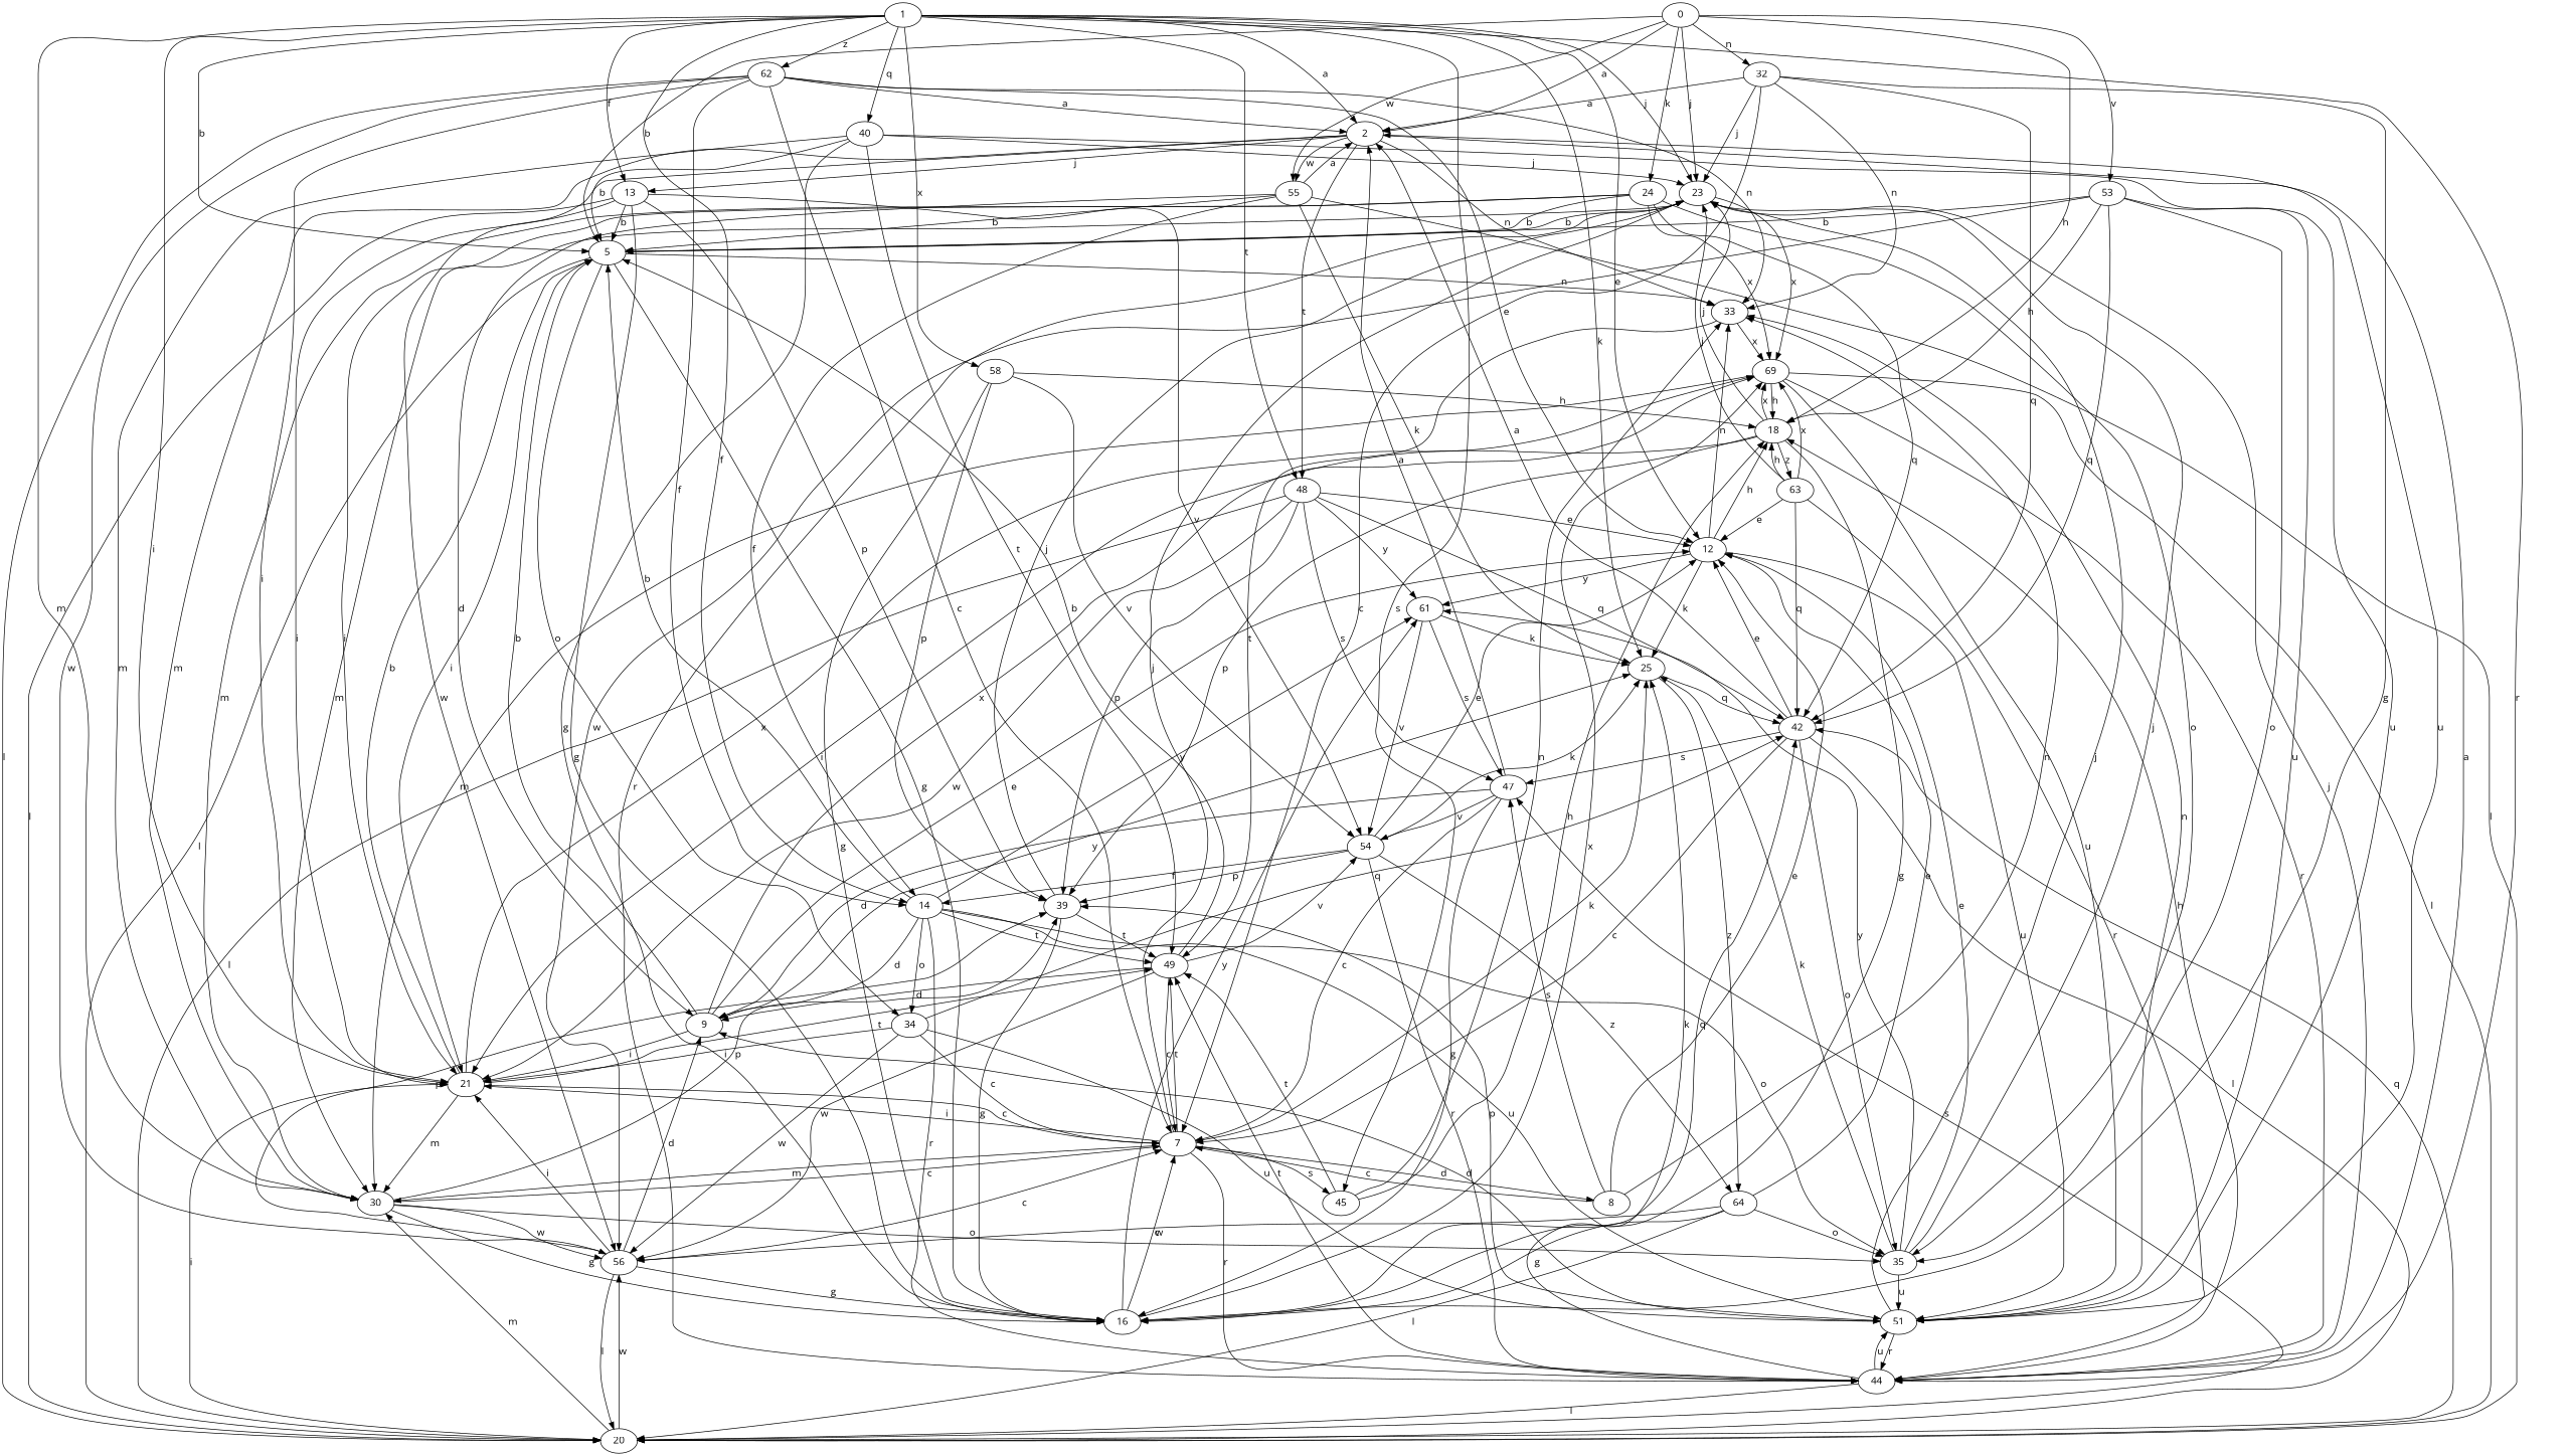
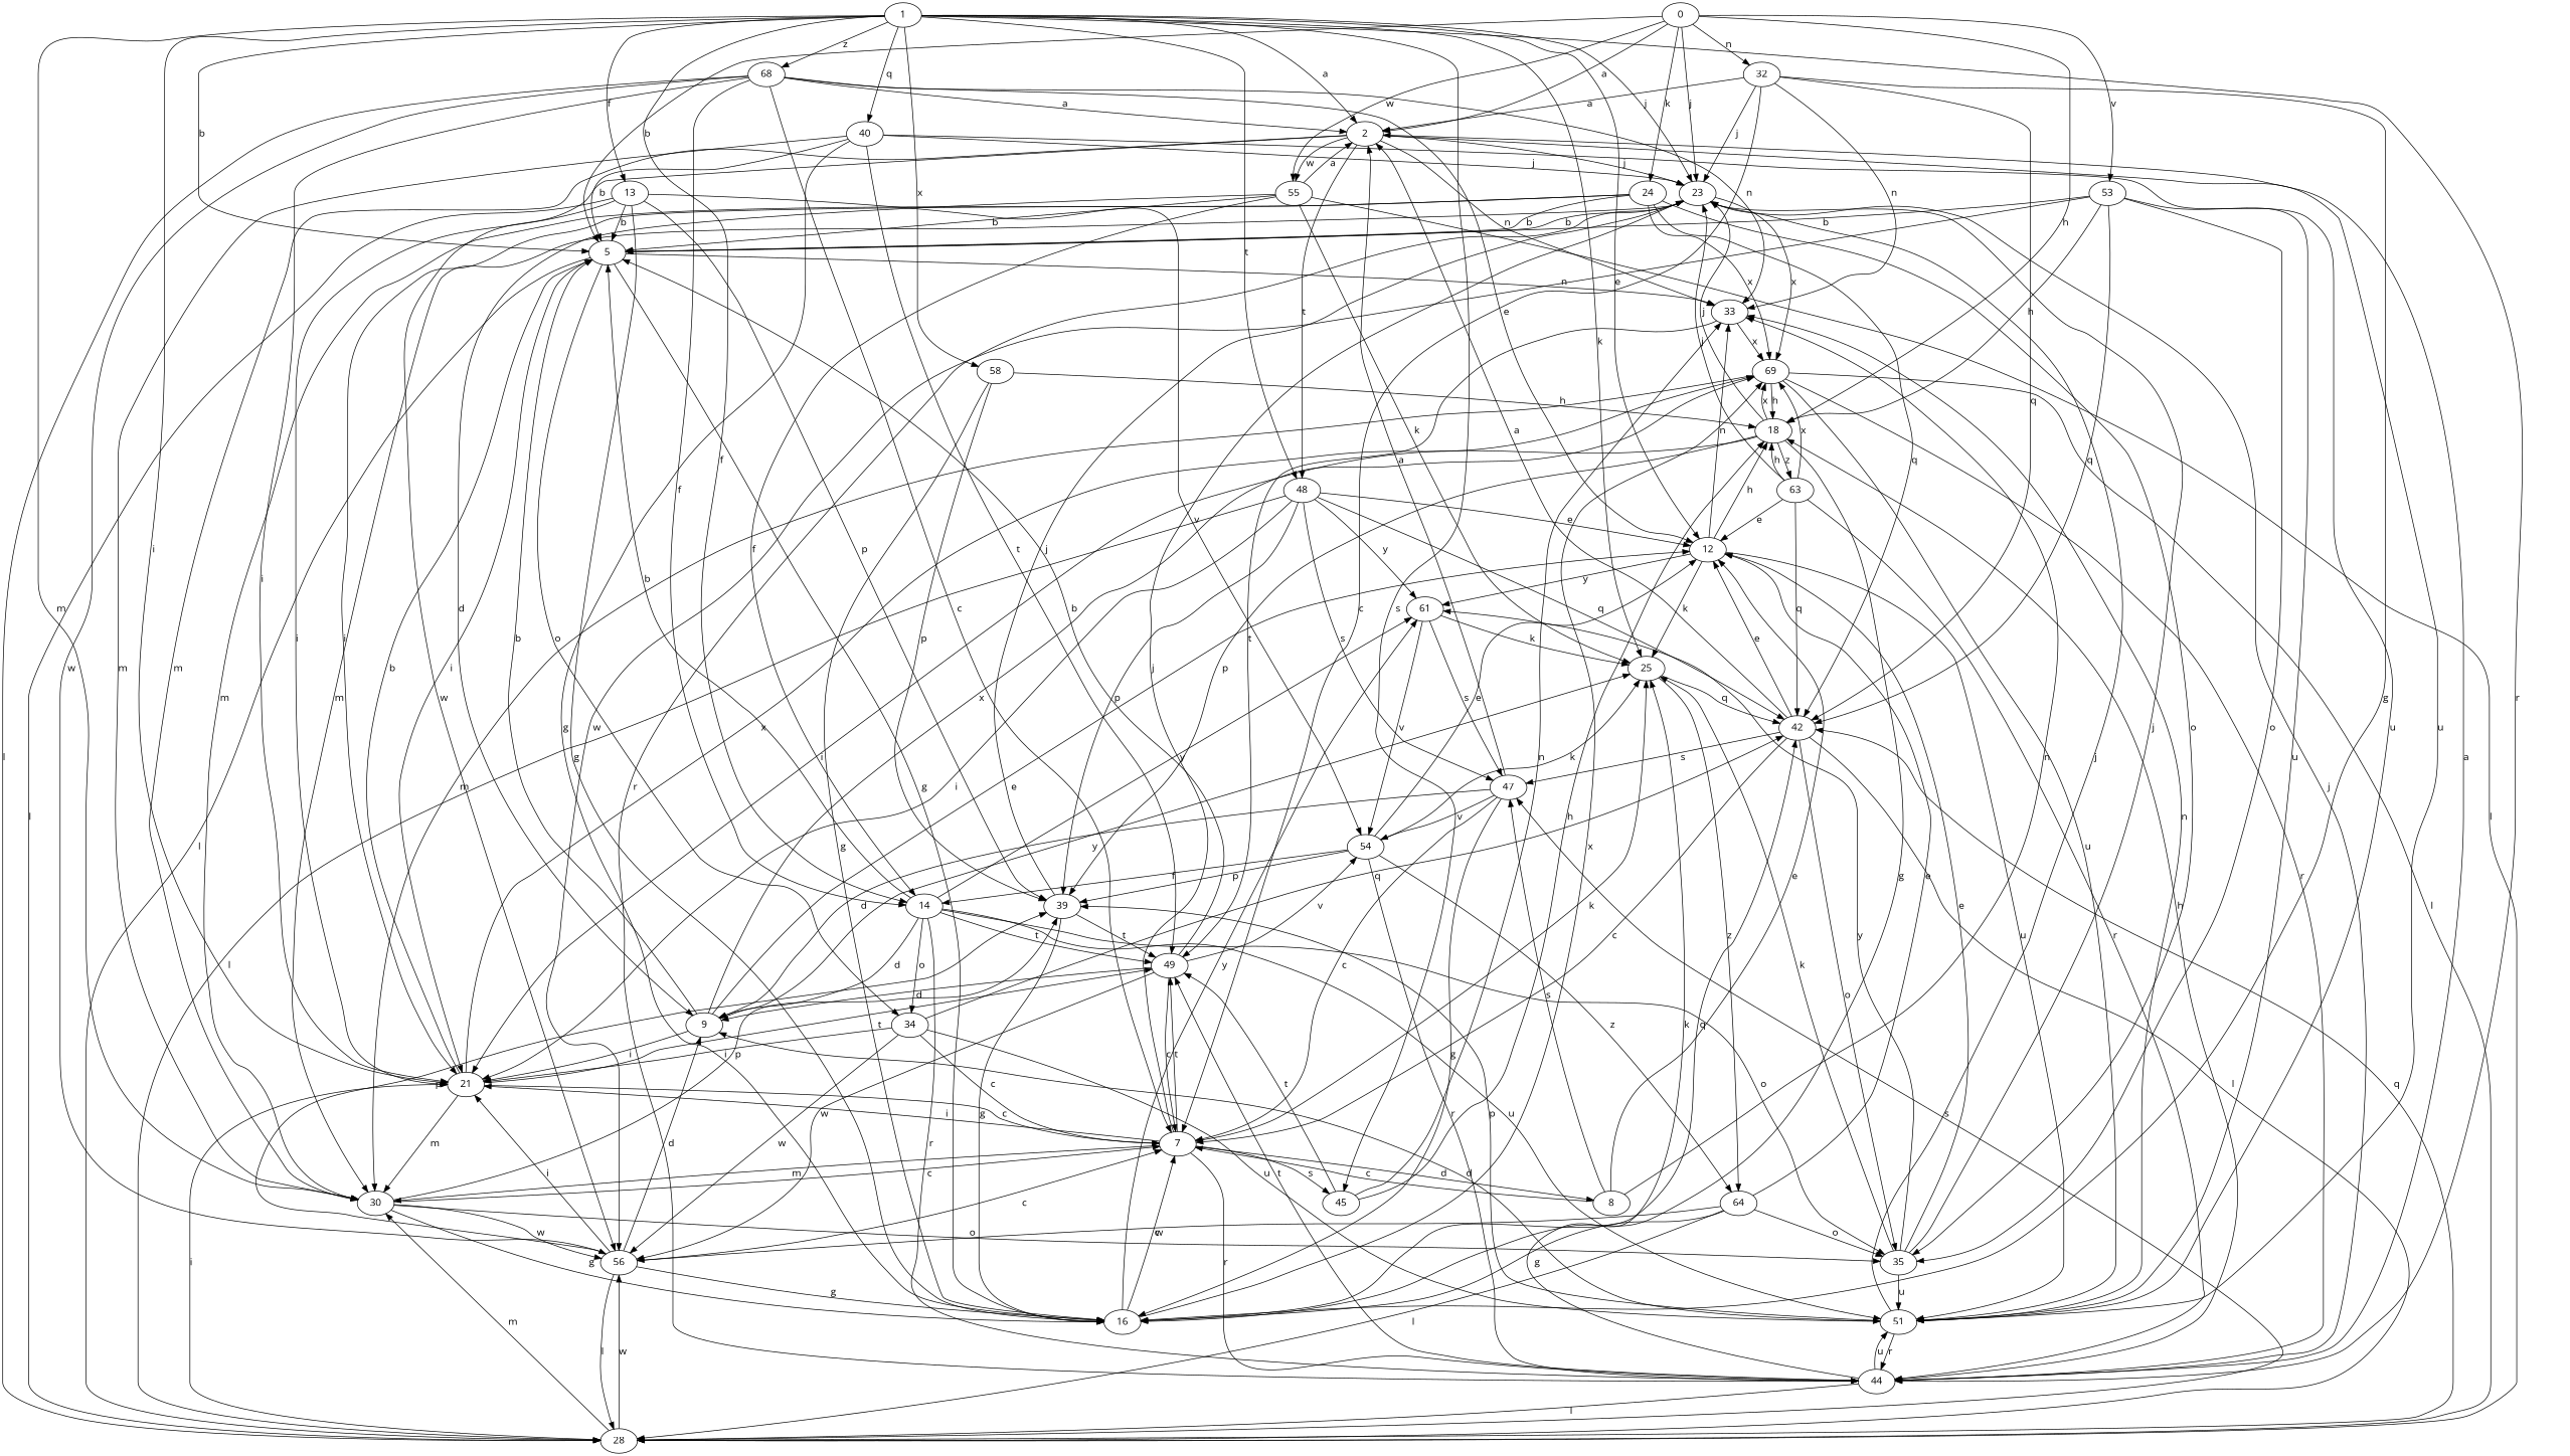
  strict digraph {
    fontname="Open Sans"
    node [fontname="Open Sans"]
    edge [fontname="Open Sans"]
    0
    2
    5
    18
    23
    24
    32
    53
    55
    30
    48
    33
    51
    56
    21
    16
-   28 [label=20]
+   28
    34
    n19 [label=69]
    39
    63
    44
    35
    42
    7
    14
    25
    9
    1
    12
    13
    40
    45
    58
-   62
+   62 [label=68]
    61
    54
    49
    64
    47
    8
    0 -> 2 [label=a]
    0 -> 5 [label=b]
    0 -> 18 [label=h]
    0 -> 23 [label=j]
    0 -> 24 [label=k]
    0 -> 32 [label=n]
    0 -> 53 [label=v]
    0 -> 55 [label=w]
-   2 -> 13 [label=j]
+   2 -> 23 [label=j]
    2 -> 55 [label=w]
    2 -> 30 [label=m]
    2 -> 48 [label=t]
    2 -> 33 [label=n]
    2 -> 51 [label=u]
    2 -> 56 [label=w]
    5 -> 33 [label=n]
    5 -> 21 [label=i]
    5 -> 16 [label=g]
    5 -> 28 [label=l]
    5 -> 34 [label=o]
    18 -> 23 [label=j]
    18 -> 21 [label=i]
    18 -> 16 [label=g]
    18 -> n19 [label=x]
    18 -> 39 [label=p]
    18 -> 63 [label=z]
    23 -> 5 [label=b]
    23 -> 30 [label=m]
    23 -> n19 [label=x]
    23 -> 44 [label=r]
    24 -> 5 [label=b]
    24 -> 30 [label=m]
    24 -> 21 [label=i]
    24 -> n19 [label=x]
    24 -> 35 [label=o]
    24 -> 42 [label=q]
    32 -> 2 [label=a]
    32 -> 23 [label=j]
    32 -> 33 [label=n]
    32 -> 16 [label=g]
    32 -> 42 [label=q]
    32 -> 7 [label=c]
    53 -> 5 [label=b]
    53 -> 18 [label=h]
    53 -> 51 [label=u]
    53 -> 56 [label=w]
    53 -> 35 [label=o]
    53 -> 42 [label=q]
    55 -> 2 [label=a]
    55 -> 5 [label=b]
    55 -> 28 [label=l]
    55 -> 14 [label=f]
    55 -> 25 [label=k]
    55 -> 9 [label=d]
    30 -> 56 [label=w]
    30 -> 16 [label=g]
    30 -> 39 [label=p]
    30 -> 35 [label=o]
    30 -> 7 [label=c]
-   48 -> 21 [label=w]
+   48 -> 21 [label=i]
    48 -> 28 [label=l]
    48 -> 39 [label=p]
    48 -> 42 [label=q]
    48 -> 12 [label=e]
    48 -> 61 [label=y]
    48 -> 47 [label=s]
    33 -> n19 [label=x]
    33 -> 49 [label=t]
    51 -> 23 [label=j]
    51 -> 33 [label=n]
    51 -> 39 [label=p]
    51 -> 44 [label=r]
    51 -> 9 [label=d]
    56 -> 21 [label=i]
    56 -> 16 [label=g]
    56 -> 28 [label=l]
    56 -> 39 [label=p]
    56 -> 7 [label=c]
    56 -> 9 [label=d]
    21 -> 5 [label=b]
    21 -> 30 [label=m]
    21 -> n19 [label=x]
    21 -> 7 [label=c]
    21 -> 49 [label=t]
    16 -> n19 [label=x]
    16 -> 42 [label=q]
    16 -> 7 [label=c]
    16 -> 61 [label=y]
    28 -> 30 [label=m]
    28 -> 56 [label=w]
    28 -> 21 [label=i]
    28 -> 42 [label=q]
    28 -> 47 [label=s]
    34 -> 51 [label=u]
    34 -> 56 [label=w]
    34 -> 21 [label=i]
    34 -> 42 [label=q]
    34 -> 7 [label=c]
    n19 -> 18 [label=h]
    n19 -> 30 [label=m]
    n19 -> 51 [label=u]
    n19 -> 28 [label=l]
    n19 -> 44 [label=r]
    39 -> 23 [label=j]
    39 -> 16 [label=g]
    39 -> 49 [label=t]
    63 -> 18 [label=h]
    63 -> 23 [label=j]
    63 -> n19 [label=x]
    63 -> 44 [label=r]
    63 -> 42 [label=q]
    63 -> 12 [label=e]
    44 -> 2 [label=a]
    44 -> 18 [label=h]
    44 -> 23 [label=j]
    44 -> 51 [label=u]
    44 -> 28 [label=l]
    44 -> 25 [label=k]
    44 -> 49 [label=t]
    35 -> 23 [label=j]
    35 -> 51 [label=u]
    35 -> 25 [label=k]
    35 -> 12 [label=e]
    35 -> 61 [label=y]
    42 -> 2 [label=a]
    42 -> 28 [label=l]
    42 -> 35 [label=o]
    42 -> 7 [label=c]
    42 -> 12 [label=e]
    42 -> 47 [label=s]
    7 -> 23 [label=j]
    7 -> 30 [label=m]
    7 -> 21 [label=i]
    7 -> 44 [label=r]
    7 -> 25 [label=k]
    7 -> 45 [label=s]
    7 -> 49 [label=t]
    7 -> 8 [label=d]
    14 -> 5 [label=b]
    14 -> 51 [label=u]
    14 -> 34 [label=o]
    14 -> 44 [label=r]
    14 -> 35 [label=o]
    14 -> 9 [label=d]
    14 -> 61 [label=y]
    14 -> 49 [label=t]
    25 -> 42 [label=q]
    25 -> 64 [label=z]
    9 -> 5 [label=b]
    9 -> 21 [label=i]
    9 -> n19 [label=x]
    9 -> 25 [label=y]
    9 -> 12 [label=e]
    1 -> 2 [label=a]
    1 -> 5 [label=b]
    1 -> 23 [label=j]
    1 -> 30 [label=m]
    1 -> 48 [label=t]
    1 -> 21 [label=i]
    1 -> 44 [label=r]
    1 -> 14 [label=f]
    1 -> 25 [label=k]
    1 -> 12 [label=e]
    1 -> 13 [label=f]
    1 -> 40 [label=q]
    1 -> 45 [label=s]
    1 -> 58 [label=x]
    1 -> 62 [label=z]
    12 -> 18 [label=h]
    12 -> 33 [label=n]
    12 -> 51 [label=u]
    12 -> 25 [label=k]
    12 -> 61 [label=y]
    13 -> 5 [label=b]
    13 -> 21 [label=i]
    13 -> 16 [label=g]
    13 -> 28 [label=l]
    13 -> 39 [label=p]
    13 -> 54 [label=v]
    40 -> 5 [label=b]
    40 -> 23 [label=j]
    40 -> 30 [label=m]
    40 -> 51 [label=u]
    40 -> 16 [label=g]
    40 -> 49 [label=t]
    45 -> 18 [label=h]
    45 -> 33 [label=n]
    45 -> 49 [label=t]
    58 -> 18 [label=h]
    58 -> 16 [label=g]
    58 -> 39 [label=p]
-   58 -> 54 [label=v]
    62 -> 2 [label=a]
    62 -> 33 [label=n]
    62 -> 56 [label=w]
    62 -> 21 [label=i]
    62 -> 28 [label=l]
    62 -> 7 [label=c]
    62 -> 14 [label=f]
    62 -> 12 [label=e]
    61 -> 25 [label=k]
    61 -> 54 [label=v]
    61 -> 47 [label=s]
    54 -> 39 [label=p]
    54 -> 44 [label=r]
    54 -> 14 [label=f]
    54 -> 25 [label=k]
    54 -> 12 [label=e]
    54 -> 64 [label=z]
    49 -> 5 [label=b]
    49 -> 56 [label=w]
    49 -> 7 [label=c]
    49 -> 9 [label=d]
    49 -> 54 [label=v]
    64 -> 56 [label=w]
    64 -> 16 [label=g]
    64 -> 28 [label=l]
    64 -> 35 [label=o]
    64 -> 12 [label=e]
    47 -> 2 [label=a]
    47 -> 16 [label=g]
    47 -> 7 [label=c]
    47 -> 9 [label=d]
    47 -> 54 [label=v]
    8 -> 33 [label=n]
    8 -> 7 [label=c]
    8 -> 12 [label=e]
    8 -> 47 [label=s]
  }
